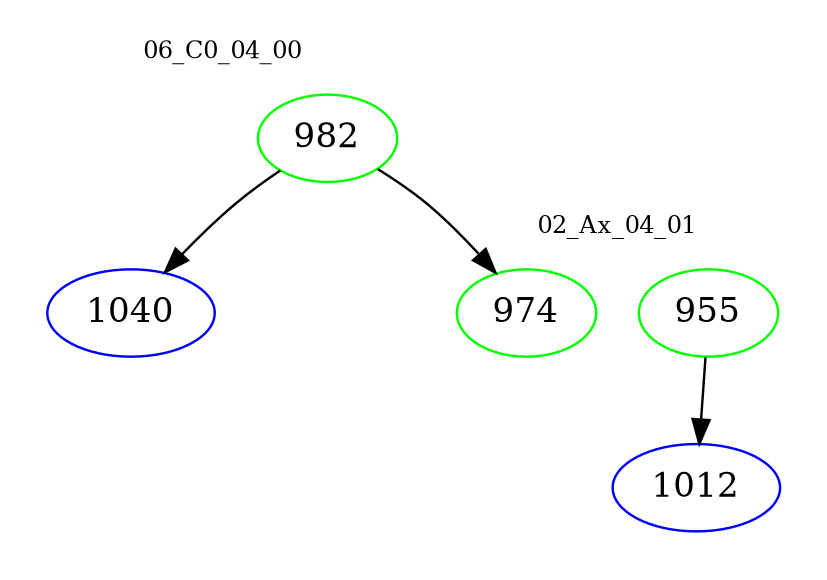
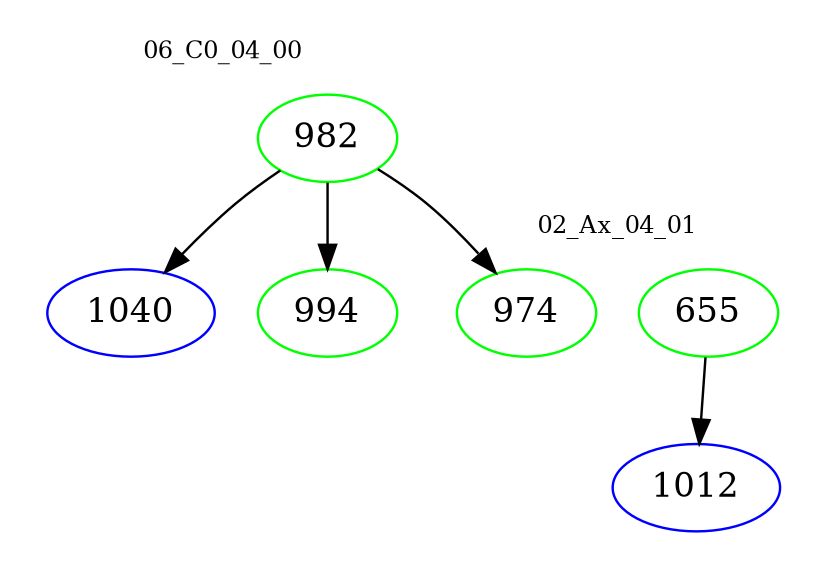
  digraph {
    node [color=green]
    edge [color=black]
-   n1 [label=955]
+   n1 [label=655]
    n2 [color=blue label=1012]
    n3 [label=974]
    n4 [label=982]
    n5 [color=blue label=1040]
+   n6 [label=994]
    subgraph cluster_1 {
      color=white
      fontsize=10
      label="02_Ax_04_01"
      n1
      n2
      n3
    }
    subgraph cluster_2 {
      color=white
      fontsize=10
      label="06_C0_04_00"
      n4
      n5
+     n6
    }
    n1 -> n2
    n4 -> n3
    n4 -> n5
+   n4 -> n6
  }
